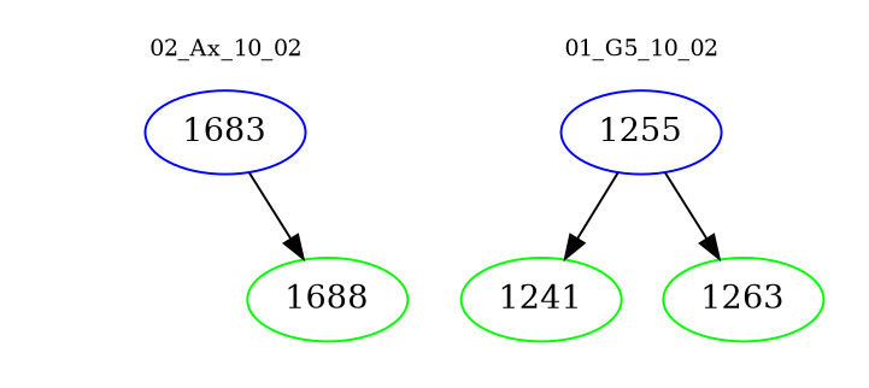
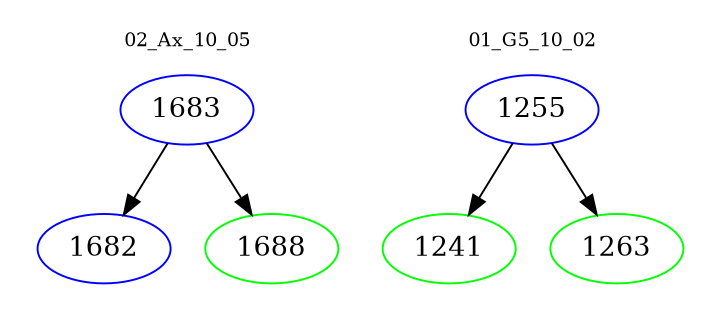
  digraph {
    node [color=blue]
    edge [color=black]
    n1 [label=1683]
+   n2 [label=1682]
    n3 [color=green label=1688]
    n4 [label=1255]
    n5 [color=green label=1241]
    n6 [color=green label=1263]
    subgraph cluster_1 {
      color=white
      fontsize=10
-     label="02_Ax_10_02"
+     label="02_Ax_10_05"
      n1
+     n2
      n3
    }
    subgraph cluster_2 {
      color=white
      fontsize=10
      label="01_G5_10_02"
      n4
      n5
      n6
    }
+   n1 -> n2
    n1 -> n3
    n4 -> n5
    n4 -> n6
  }
